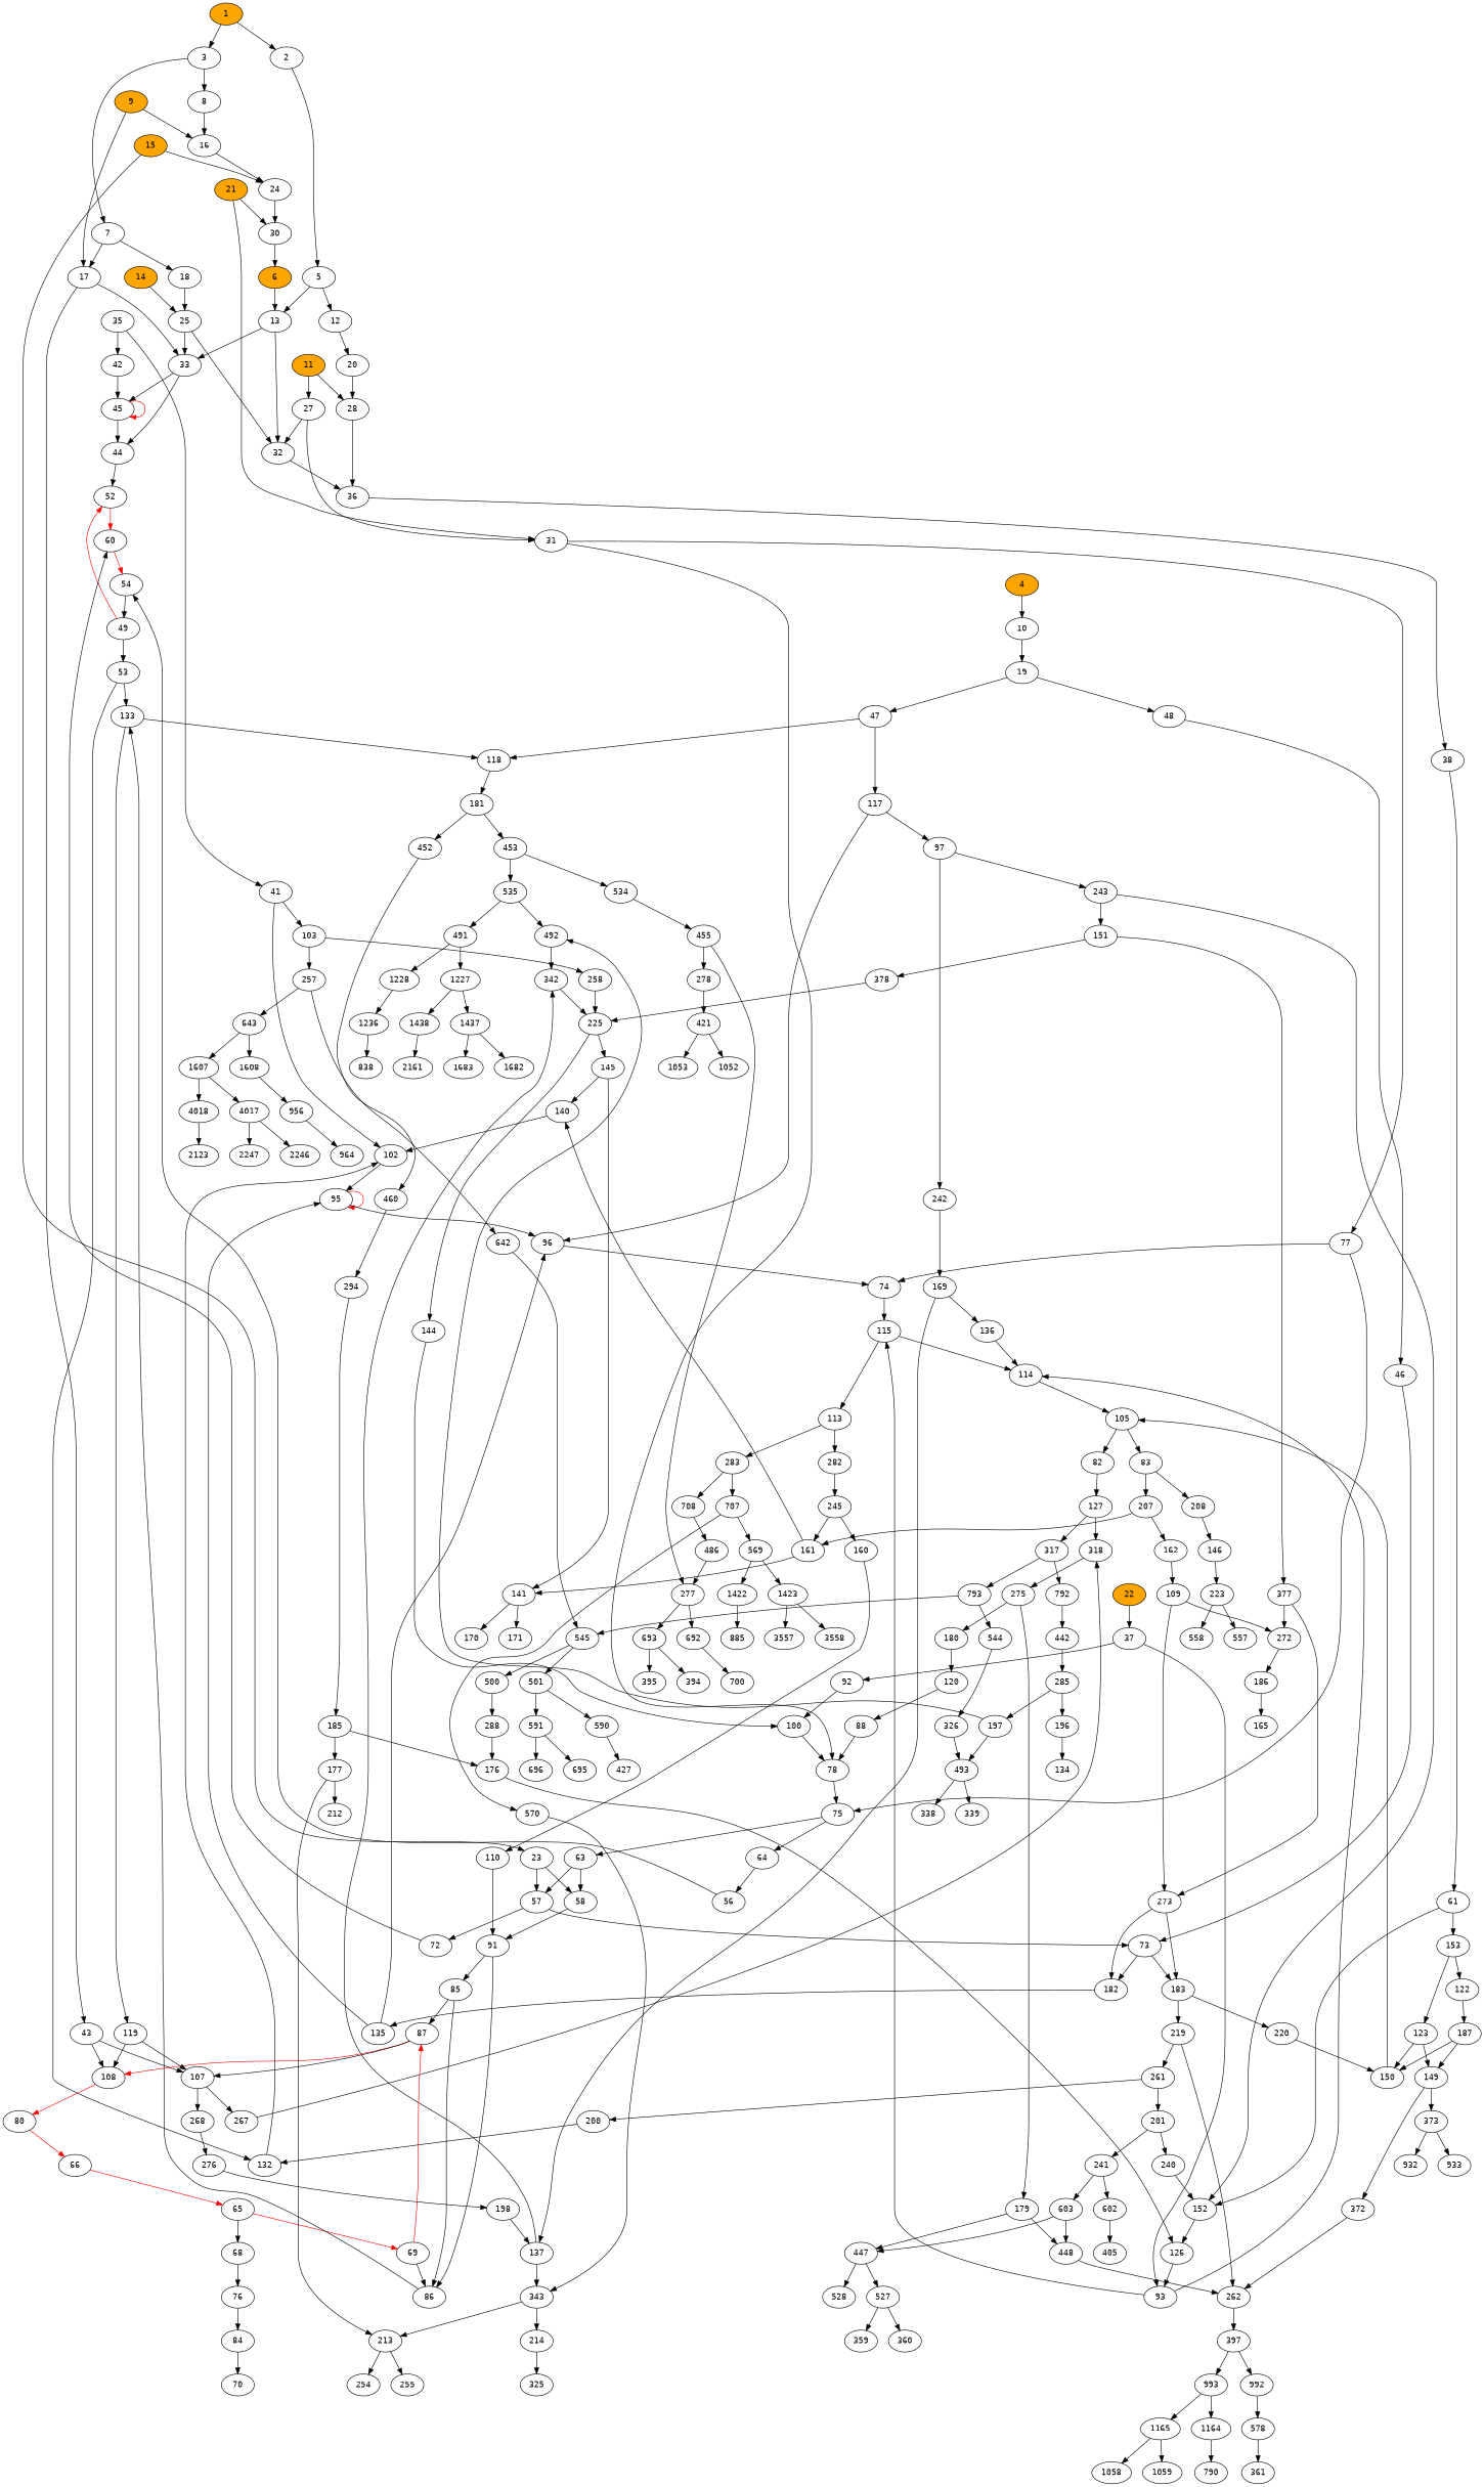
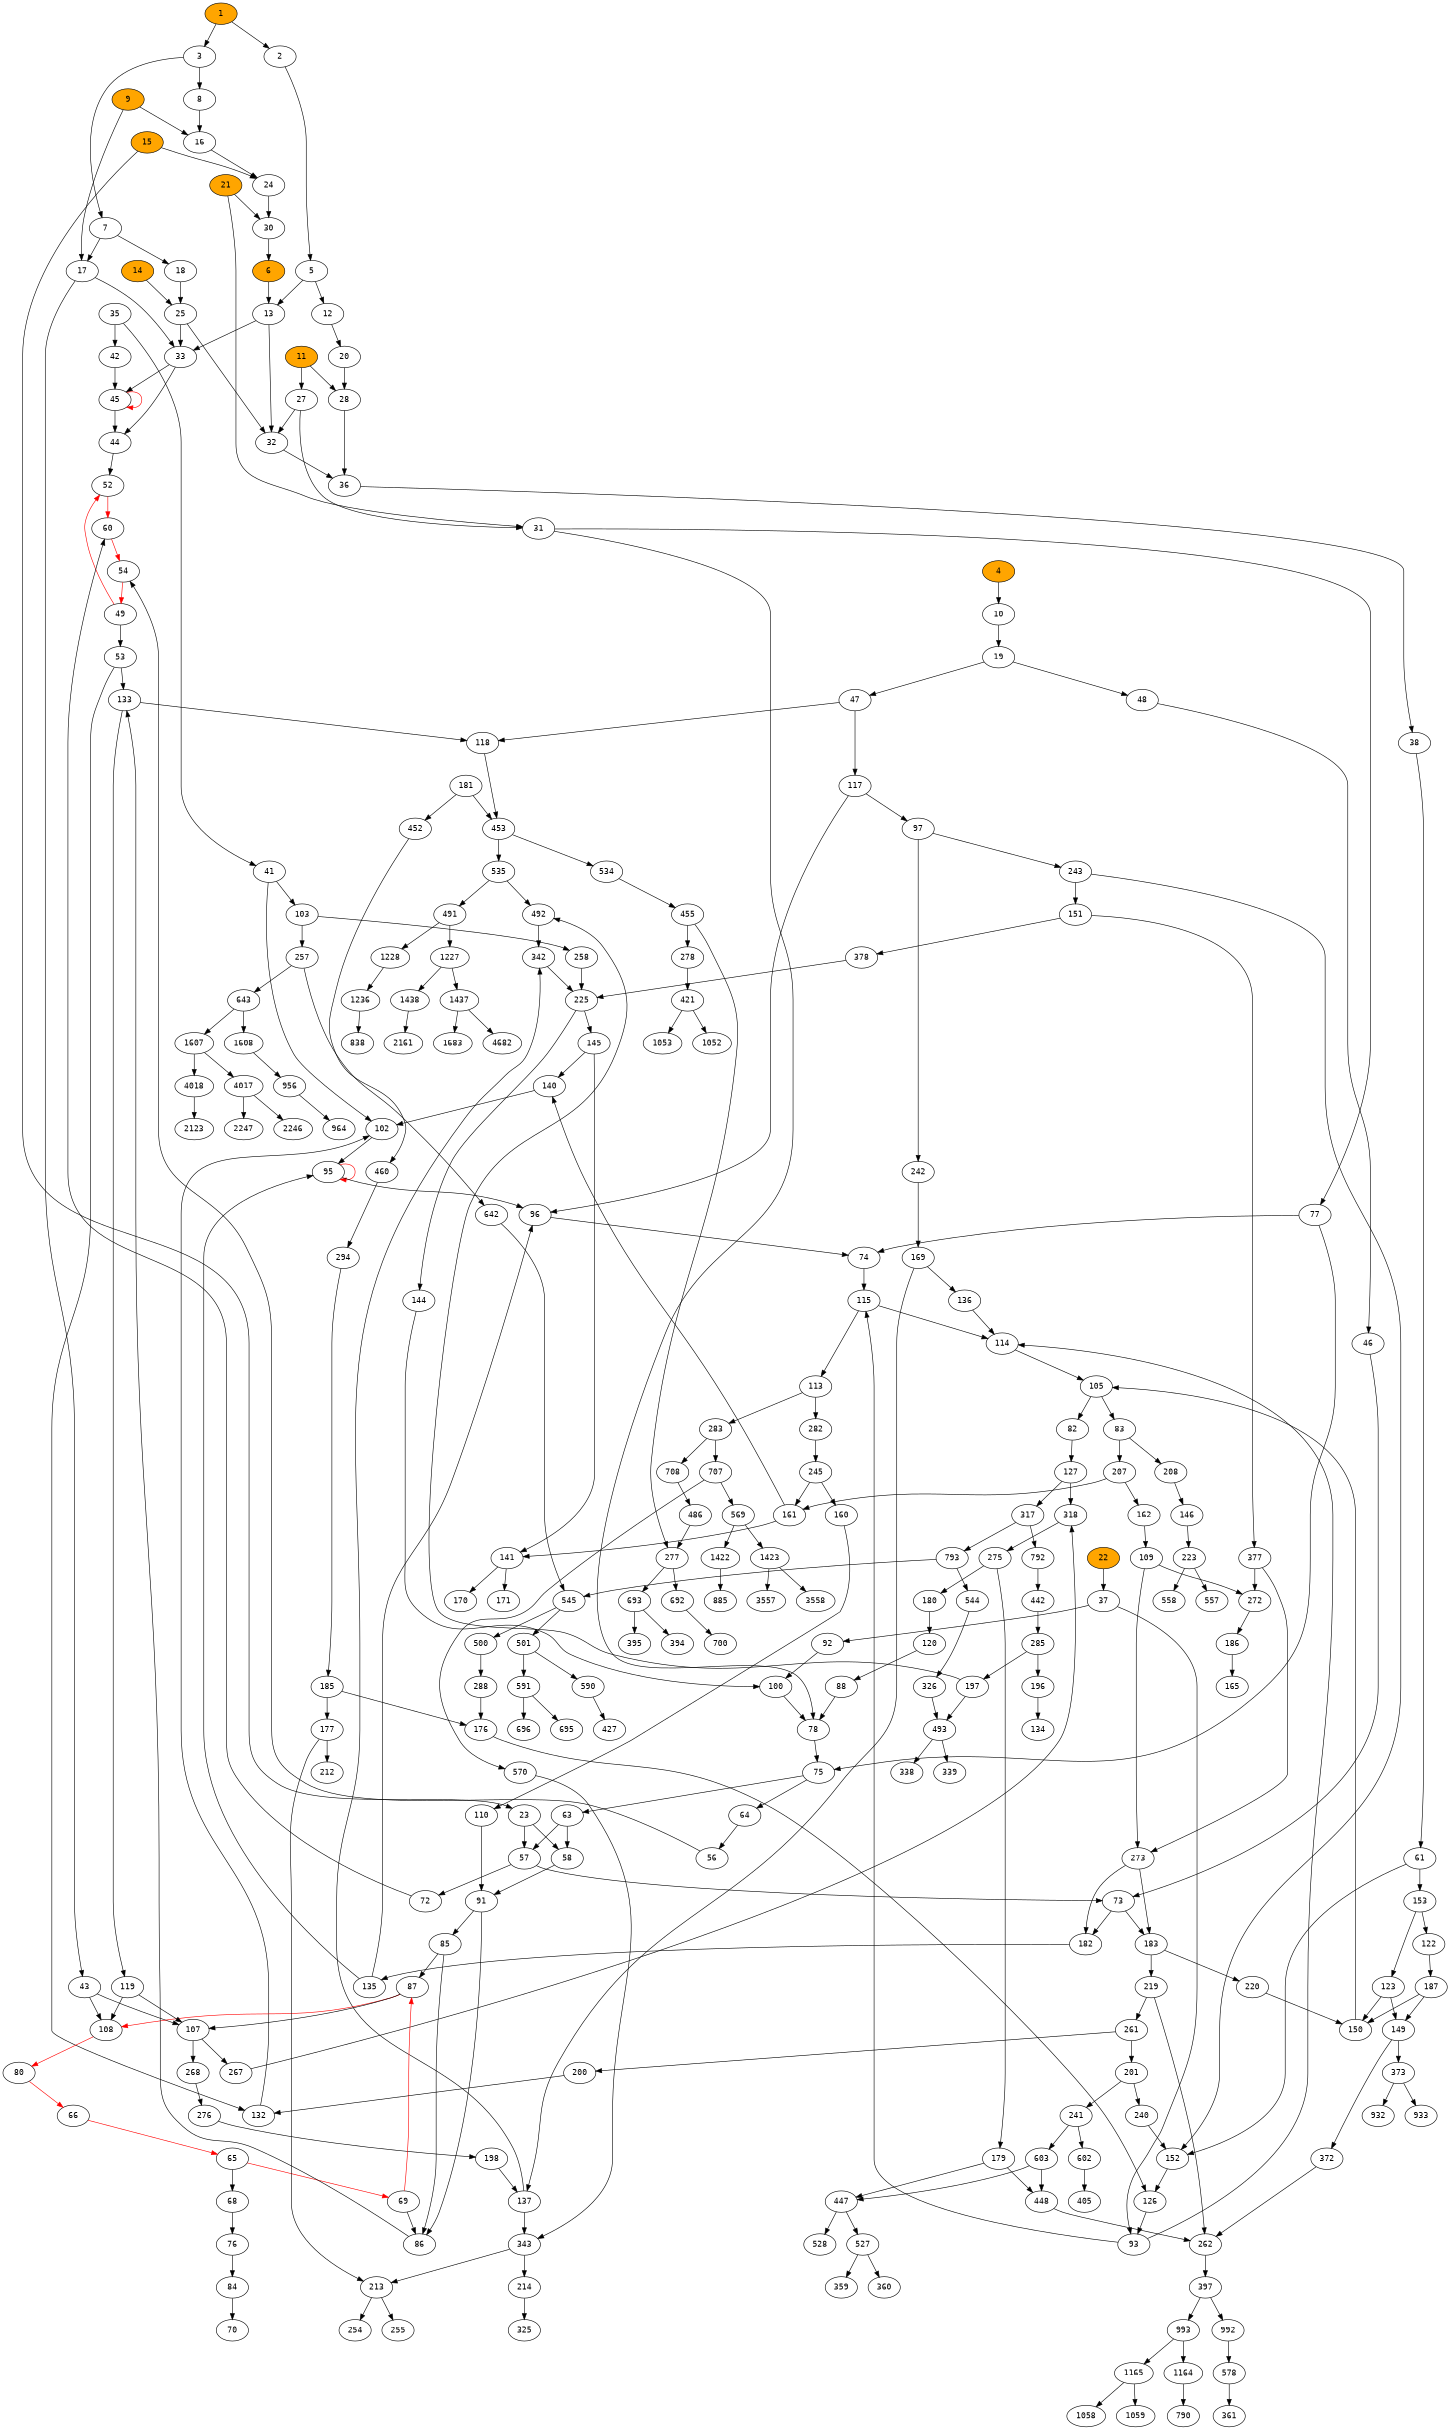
  digraph {
    fontname="DejaVu Sans Mono"
    node [fontname="DejaVu Sans Mono"]
    edge [fontname="DejaVu Sans Mono"]
    1 [fillcolor=orange style=filled]
    3
    2
    8
    7
    5
    16
    18
    17
    13
    12
    33
    32
    20
    45
    44
    36
    28
    38
    61
    153
    152
    123
    122
    126
    150
    149
    187
    93
    52
    115
    114
    105
    373
    372
    60
    54
    49
    53
    133
    132
    24
    25
    43
    108
    107
    42
    80
    268
    267
    66
    276
    318
    198
    275
    317
    793
    792
    180
    179
    545
    544
    442
    501
    500
    326
    285
    197
    196
    591
    590
    288
    493
    120
    448
    447
    88
    262
    528
    527
    137
    343
    342
    214
    213
    225
    65
    69
    68
    87
    86
    76
    84
    30
    6 [fillcolor=orange style=filled]
    35
    41
    103
    102
    258
    257
    95
    643
    642
    96
    74
    145
    144
    1608
    1607
    113
    83
    82
    933
    932
    118
    119
    492
    134
    339
    338
    696
    695
    427
    176
    397
    360
    359
    78
    325
    255
    254
    70
    956
    4018
    4017
    141
    140
    100
    4 [fillcolor=orange style=filled]
    10
    19
    48
    47
    46
    117
    73
    181
    97
    453
    452
    243
    242
    151
    169
    283
    282
    708
    707
    245
    486
    570
    569
    161
    160
    208
    207
    127
    378
    377
    136
    273
    272
    183
    182
    186
    220
    219
    135
    165
    535
    534
    460
    491
    455
    294
    185
    177
    212
    1228
    1227
    278
    277
    421
    693
    692
    1053
    1052
    395
    394
    700
    1236
    1438
    1437
    838
    2161
    1683
-   1682
+   1682 [label=4682]
    261
    201
    200
    993
    992
    241
    240
    603
    602
    1165
    1164
    578
    75
    964
    2123
    2247
    2246
    171
    170
    9 [fillcolor=orange style=filled]
    110
    1423
    1422
    146
    162
    405
    1059
    1058
    790
    361
    11 [fillcolor=orange style=filled]
    27
    31
    77
    64
    63
    56
    58
    57
    91
    3558
    3557
    885
    223
    109
    72
    85
    14 [fillcolor=orange style=filled]
    15 [fillcolor=orange style=filled]
    23
    21 [fillcolor=orange style=filled]
    558
    557
    22 [fillcolor=orange style=filled]
    37
    92
    1 -> 3
    1 -> 2
    3 -> 8
    3 -> 7
    2 -> 5
    8 -> 16
    7 -> 18
    7 -> 17
    5 -> 13
    5 -> 12
    16 -> 24
    18 -> 25
    17 -> 33
    17 -> 43
    13 -> 33
    13 -> 32
    12 -> 20
    33 -> 45
    33 -> 44
    32 -> 36
    20 -> 28
    45 -> 45 [color=red]
    45 -> 44
    44 -> 52
    36 -> 38
    28 -> 36
    38 -> 61
    61 -> 153
    61 -> 152
    153 -> 123
    153 -> 122
    152 -> 126
    123 -> 150
    123 -> 149
    122 -> 187
    126 -> 93
    150 -> 105
    149 -> 373
    149 -> 372
    187 -> 150
    187 -> 149
    93 -> 115
    93 -> 114
    52 -> 60 [color=red]
    115 -> 114
    115 -> 113
    114 -> 105
    105 -> 83
    105 -> 82
    373 -> 933
    373 -> 932
    372 -> 262
    60 -> 54 [color=red]
-   54 -> 49 [color=black]
+   54 -> 49 [color=red]
    49 -> 52 [color=red]
    49 -> 53
    53 -> 133
    53 -> 132
    133 -> 118
    133 -> 119
    132 -> 102
    24 -> 30
    25 -> 33
    25 -> 32
    43 -> 108
    43 -> 107
    108 -> 80 [color=red]
    107 -> 268
    107 -> 267
    42 -> 45
    80 -> 66 [color=red]
    268 -> 276
    267 -> 318
    66 -> 65 [color=red]
    276 -> 198
    318 -> 275
    198 -> 137
    275 -> 180
    275 -> 179
    317 -> 793
    317 -> 792
    793 -> 545
    793 -> 544
    792 -> 442
    180 -> 120
    179 -> 448
    179 -> 447
    545 -> 501
    545 -> 500
    544 -> 326
    442 -> 285
    501 -> 591
    501 -> 590
    500 -> 288
    326 -> 493
    285 -> 197
    285 -> 196
    197 -> 493
    197 -> 492
    196 -> 134
    591 -> 696
    591 -> 695
    590 -> 427
    288 -> 176
    493 -> 339
    493 -> 338
    120 -> 88
    448 -> 262
    447 -> 528
    447 -> 527
    88 -> 78
    262 -> 397
    527 -> 360
    527 -> 359
    137 -> 343
    137 -> 342
    343 -> 214
    343 -> 213
    342 -> 225
    214 -> 325
    213 -> 255
    213 -> 254
    225 -> 145
    225 -> 144
    65 -> 69 [color=red]
    65 -> 68
    69 -> 87 [color=red]
    69 -> 86
    68 -> 76
    87 -> 108 [color=red]
    87 -> 107
    86 -> 133
    76 -> 84
    84 -> 70
    30 -> 6
    6 -> 13
    35 -> 42
    35 -> 41
    41 -> 103
    41 -> 102
    103 -> 258
    103 -> 257
    102 -> 95
    258 -> 225
    257 -> 643
    257 -> 642
    95 -> 95 [color=red]
    95 -> 96
    643 -> 1608
    643 -> 1607
    642 -> 545
    96 -> 74
    74 -> 115
    145 -> 141
    145 -> 140
    144 -> 100
    1608 -> 956
    1607 -> 4018
    1607 -> 4017
    113 -> 283
    113 -> 282
    83 -> 208
    83 -> 207
    82 -> 127
-   118 -> 181
+   118 -> 453
    119 -> 108
    119 -> 107
    492 -> 342
    176 -> 126
    397 -> 993
    397 -> 992
    78 -> 75
    956 -> 964
    4018 -> 2123
    4017 -> 2247
    4017 -> 2246
    141 -> 171
    141 -> 170
    140 -> 102
    100 -> 78
    4 -> 10
    10 -> 19
    19 -> 48
    19 -> 47
    48 -> 46
    47 -> 118
    47 -> 117
    46 -> 73
    117 -> 96
    117 -> 97
    73 -> 183
    73 -> 182
    181 -> 453
    181 -> 452
    97 -> 243
    97 -> 242
    453 -> 535
    453 -> 534
    452 -> 460
    243 -> 152
    243 -> 151
    242 -> 169
    151 -> 378
    151 -> 377
    169 -> 137
    169 -> 136
    283 -> 708
    283 -> 707
    282 -> 245
    708 -> 486
    707 -> 570
    707 -> 569
    245 -> 161
    245 -> 160
    486 -> 277
    570 -> 343
    569 -> 1423
    569 -> 1422
    161 -> 141
    161 -> 140
    160 -> 110
    208 -> 146
    207 -> 161
    207 -> 162
    127 -> 318
    127 -> 317
    378 -> 225
    377 -> 273
    377 -> 272
    136 -> 114
    273 -> 183
    273 -> 182
    272 -> 186
    183 -> 220
    183 -> 219
    182 -> 135
    186 -> 165
    220 -> 150
    219 -> 262
    219 -> 261
    135 -> 95
    135 -> 96
    535 -> 492
    535 -> 491
    534 -> 455
    460 -> 294
    491 -> 1228
    491 -> 1227
    455 -> 278
    455 -> 277
    294 -> 185
    185 -> 176
    185 -> 177
    177 -> 213
    177 -> 212
    1228 -> 1236
    1227 -> 1438
    1227 -> 1437
    278 -> 421
    277 -> 693
    277 -> 692
    421 -> 1053
    421 -> 1052
    693 -> 395
    693 -> 394
    692 -> 700
    1236 -> 838
    1438 -> 2161
    1437 -> 1683
    1437 -> 1682
    261 -> 201
    261 -> 200
    201 -> 241
    201 -> 240
    200 -> 132
    993 -> 1165
    993 -> 1164
    992 -> 578
    241 -> 603
    241 -> 602
    240 -> 152
    603 -> 448
    603 -> 447
    602 -> 405
    1165 -> 1059
    1165 -> 1058
    1164 -> 790
    578 -> 361
    75 -> 64
    75 -> 63
    9 -> 16
    9 -> 17
    110 -> 91
    1423 -> 3558
    1423 -> 3557
    1422 -> 885
    146 -> 223
    162 -> 109
    11 -> 28
    11 -> 27
    27 -> 32
    27 -> 31
    31 -> 78
    31 -> 77
    77 -> 74
    77 -> 75
    64 -> 56
    63 -> 58
    63 -> 57
    56 -> 54
    58 -> 91
    57 -> 73
    57 -> 72
    91 -> 86
    91 -> 85
    223 -> 558
    223 -> 557
    109 -> 273
    109 -> 272
    72 -> 60
    85 -> 87
    85 -> 86
    14 -> 25
    15 -> 24
    15 -> 23
    23 -> 58
    23 -> 57
    21 -> 30
    21 -> 31
    22 -> 37
    37 -> 93
    37 -> 92
    92 -> 100
  }
